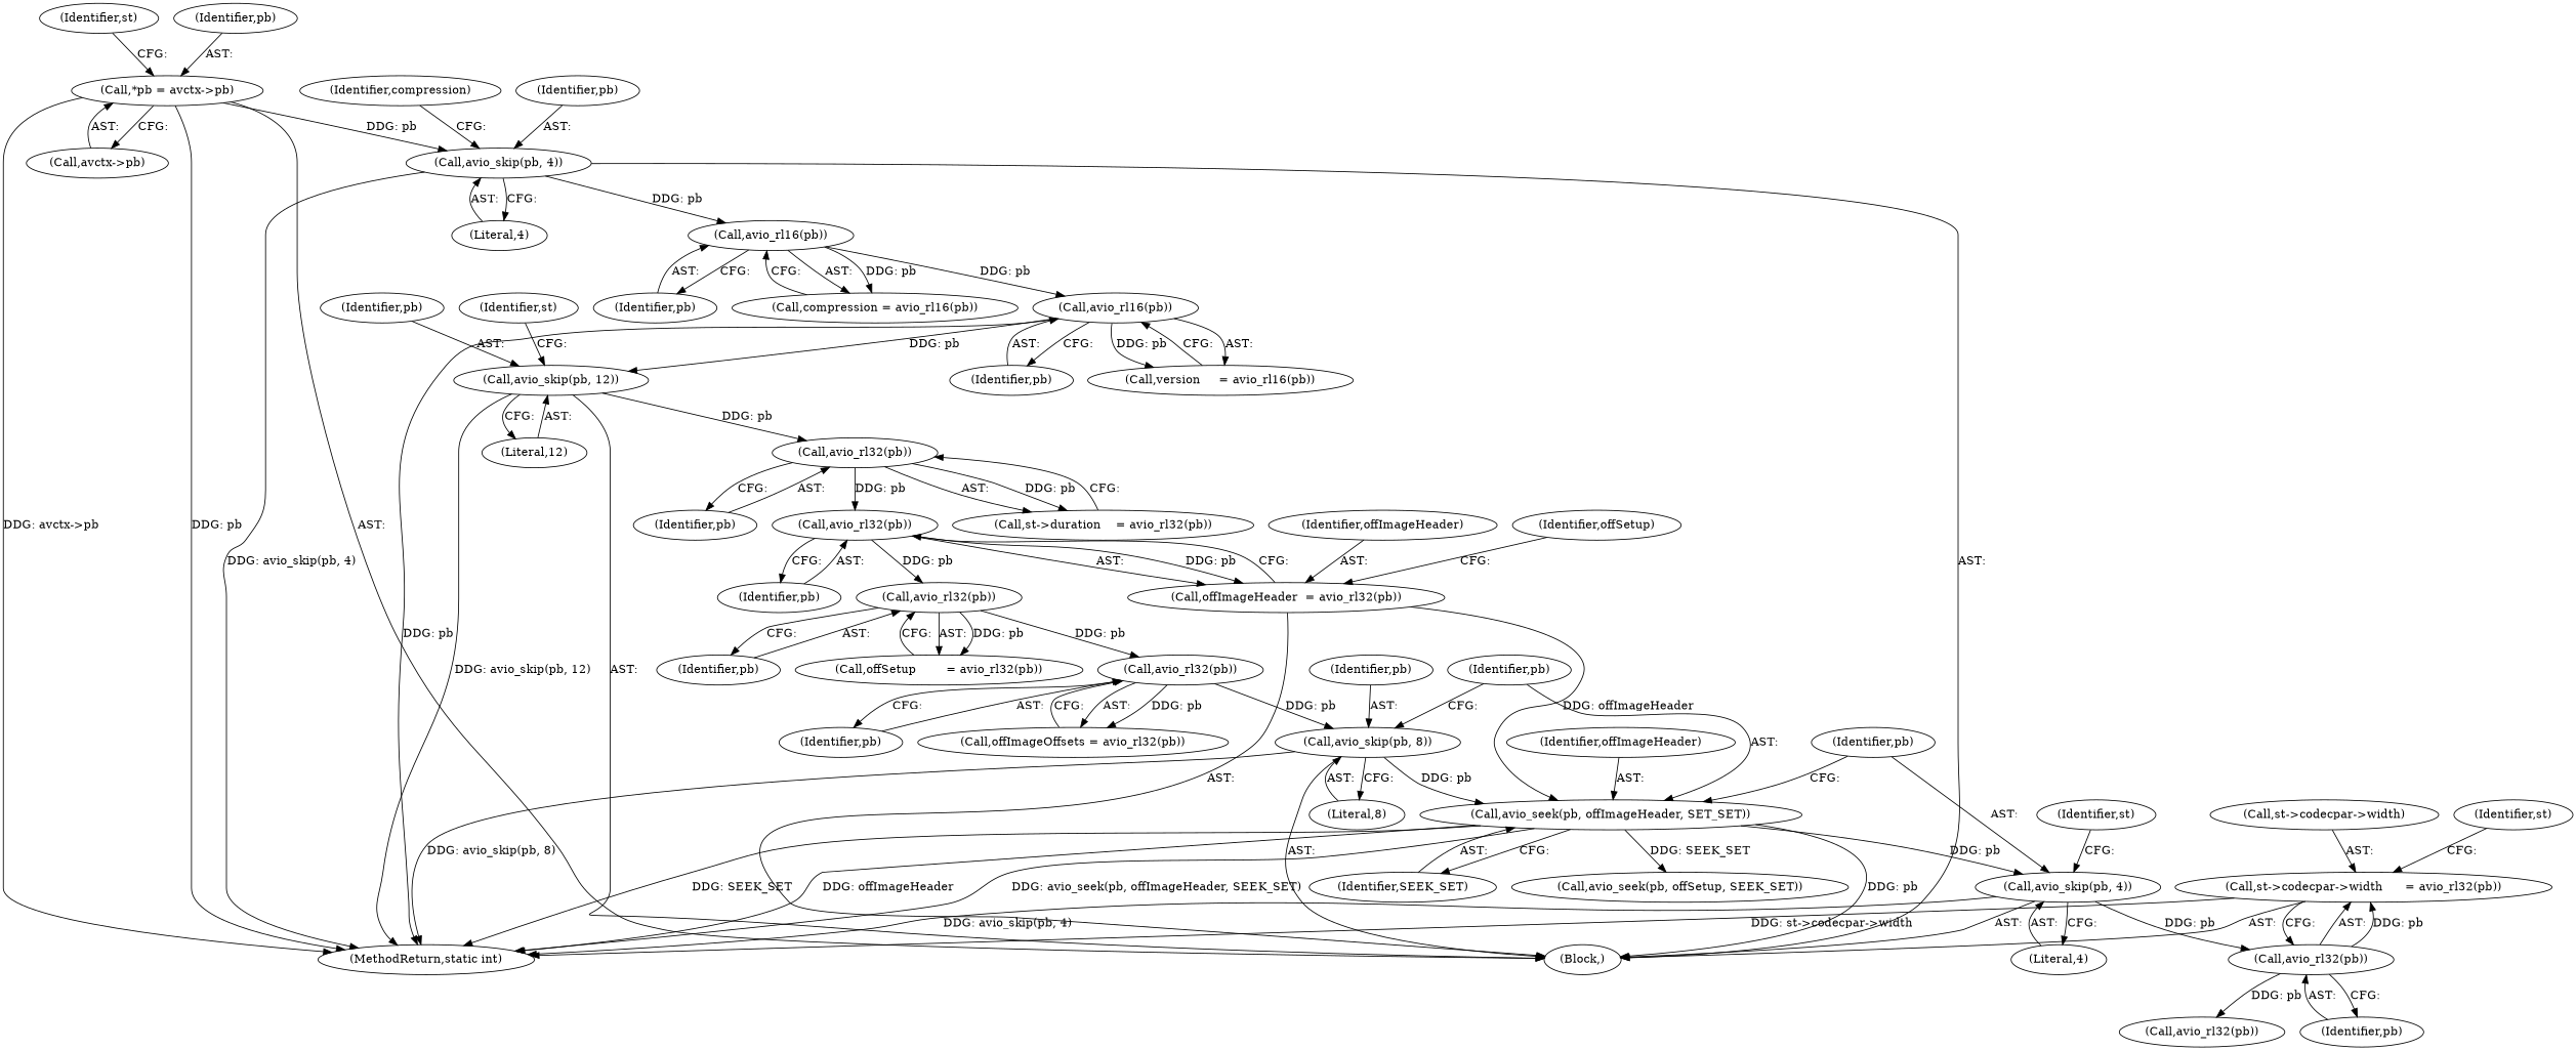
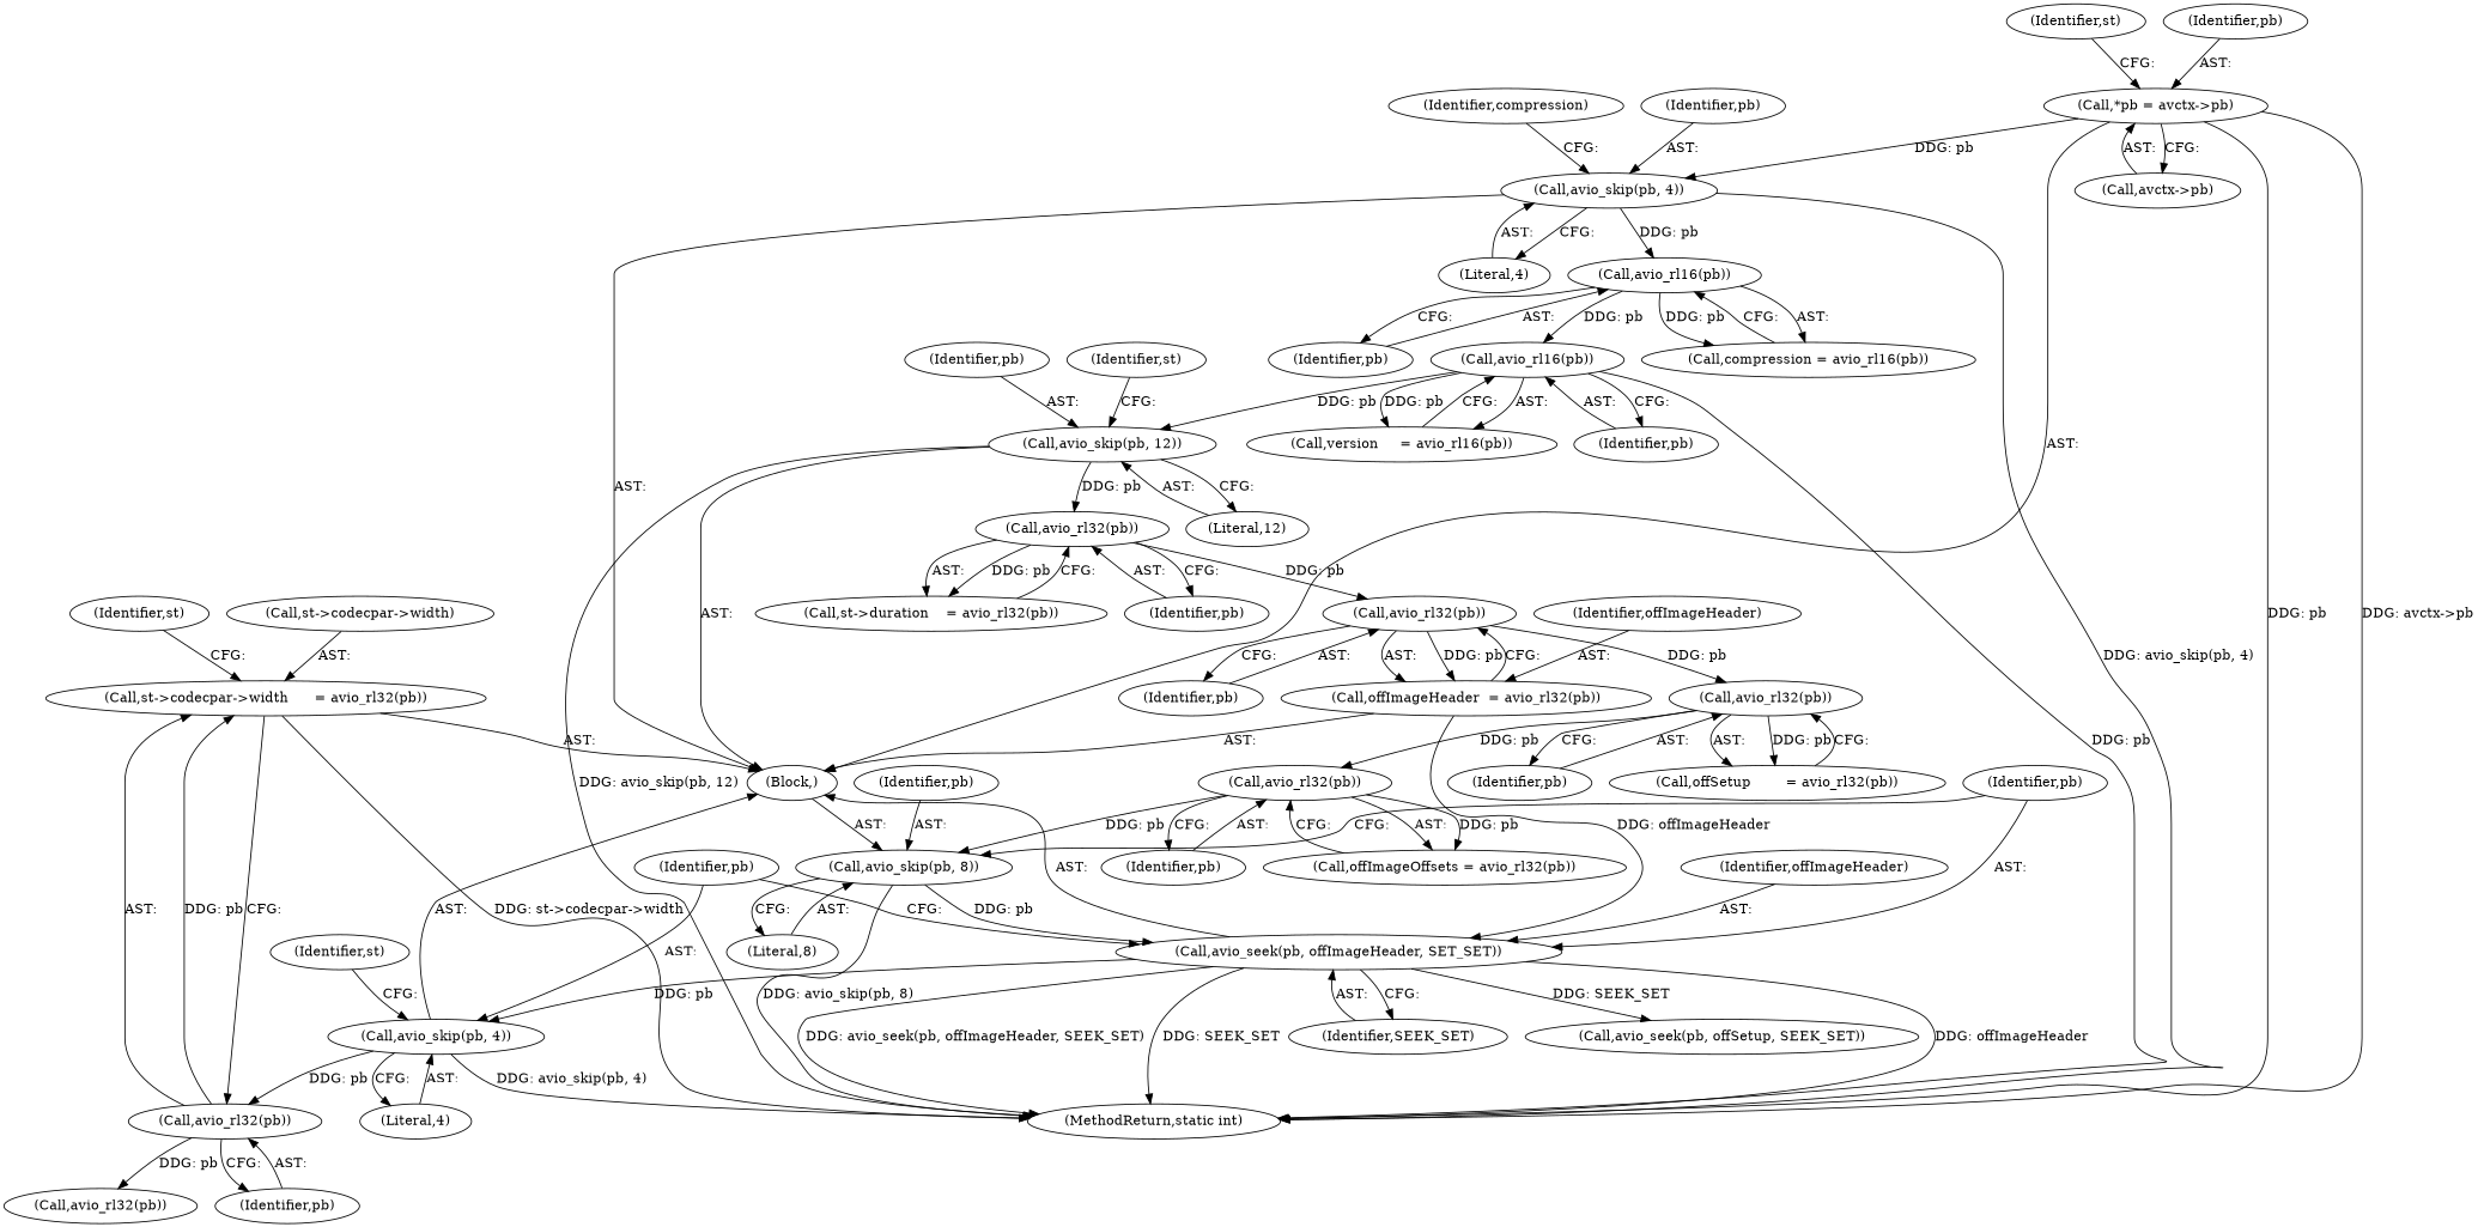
  digraph {
    n1 [label="(Call,st->codecpar->width      = avio_rl32(pb))"]
    n2 [label="(Call,avio_rl32(pb))"]
    n3 [label="(MethodReturn,static int)"]
    n4 [label="(Block,)"]
    n5 [label="(Call,avio_rl32(pb))"]
    n6 [label="(Identifier,pb)"]
    n7 [label="(Call,avio_skip(pb, 4))"]
    n8 [label="(Literal,4)"]
    n9 [label="(Call,avio_seek(pb, offImageHeader, SET_SET))"]
    n10 [label="(Identifier,SEEK_SET)"]
    n11 [label="(Call,avio_seek(pb, offSetup, SEEK_SET))"]
    n12 [label="(Call,avio_skip(pb, 8))"]
    n13 [label="(Literal,8)"]
    n14 [label="(Call,avio_rl32(pb))"]
    n15 [label="(Call,offImageOffsets = avio_rl32(pb))"]
    n16 [label="(Identifier,pb)"]
    n17 [label="(Call,avio_rl32(pb))"]
    n18 [label="(Identifier,pb)"]
    n19 [label="(Call,offSetup        = avio_rl32(pb))"]
    n20 [label="(Call,avio_rl32(pb))"]
    n21 [label="(Call,offImageHeader  = avio_rl32(pb))"]
    n22 [label="(Identifier,pb)"]
    n23 [label="(Call,avio_rl32(pb))"]
    n24 [label="(Identifier,pb)"]
    n25 [label="(Call,st->duration    = avio_rl32(pb))"]
    n26 [label="(Call,avio_skip(pb, 12))"]
    n27 [label="(Literal,12)"]
    n28 [label="(Call,avio_rl16(pb))"]
    n29 [label="(Identifier,pb)"]
    n30 [label="(Call,version     = avio_rl16(pb))"]
    n31 [label="(Call,avio_rl16(pb))"]
    n32 [label="(Identifier,pb)"]
    n33 [label="(Call,compression = avio_rl16(pb))"]
    n34 [label="(Call,avio_skip(pb, 4))"]
    n35 [label="(Literal,4)"]
    n36 [label="(Call,*pb = avctx->pb)"]
    n37 [label="(Call,avctx->pb)"]
    n38 [label="(Identifier,offImageHeader)"]
    n39 [label="(Identifier,pb)"]
    n40 [label="(Identifier,pb)"]
    n41 [label="(Identifier,pb)"]
    n42 [label="(Identifier,compression)"]
    n43 [label="(Identifier,st)"]
    n44 [label="(Identifier,st)"]
    n45 [label="(Identifier,offImageHeader)"]
    n46 [label="(Identifier,pb)"]
-   n47 [label="(Identifier,offSetup)"]
    n48 [label="(Call,st->codecpar->width)"]
    n49 [label="(Identifier,pb)"]
    n50 [label="(Identifier,st)"]
    n51 [label="(Identifier,st)"]
    n52 [label="(Identifier,pb)"]
    n1 -> n2 [label="CFG: "]
    n1 -> n3 [label="DDG: st->codecpar->width"]
    n1 -> n4 [label="AST: "]
    n2 -> n1 [label="AST: "]
    n2 -> n1 [label="DDG: pb"]
    n2 -> n5 [label="DDG: pb"]
    n2 -> n6 [label="CFG: "]
    n6 -> n2 [label="AST: "]
    n7 -> n2 [label="DDG: pb"]
    n7 -> n3 [label="DDG: avio_skip(pb, 4)"]
    n7 -> n4 [label="AST: "]
    n7 -> n8 [label="CFG: "]
    n8 -> n7 [label="AST: "]
    n9 -> n3 [label="DDG: SEEK_SET"]
    n9 -> n3 [label="DDG: offImageHeader"]
    n9 -> n3 [label="DDG: avio_seek(pb, offImageHeader, SEEK_SET)"]
-   n9 -> n4 [label="DDG: pb"]
+   n9 -> n4 [label="AST: "]
    n9 -> n7 [label="DDG: pb"]
    n9 -> n10 [label="CFG: "]
    n9 -> n11 [label="DDG: SEEK_SET"]
    n10 -> n9 [label="AST: "]
    n12 -> n3 [label="DDG: avio_skip(pb, 8)"]
-   n12 -> n4 [label="AST: "]
+   n4 -> n12 [label="AST: "]
    n12 -> n9 [label="DDG: pb"]
    n12 -> n13 [label="CFG: "]
    n13 -> n12 [label="AST: "]
    n14 -> n12 [label="DDG: pb"]
    n14 -> n15 [label="AST: "]
    n14 -> n15 [label="DDG: pb"]
    n14 -> n16 [label="CFG: "]
    n15 -> n14 [label="CFG: "]
    n16 -> n14 [label="AST: "]
    n17 -> n14 [label="DDG: pb"]
    n17 -> n18 [label="CFG: "]
    n17 -> n19 [label="AST: "]
    n17 -> n19 [label="DDG: pb"]
    n18 -> n17 [label="AST: "]
    n19 -> n17 [label="CFG: "]
    n20 -> n17 [label="DDG: pb"]
    n20 -> n21 [label="AST: "]
    n20 -> n21 [label="DDG: pb"]
    n20 -> n22 [label="CFG: "]
    n21 -> n4 [label="AST: "]
    n21 -> n9 [label="DDG: offImageHeader"]
    n21 -> n20 [label="CFG: "]
    n22 -> n20 [label="AST: "]
    n23 -> n20 [label="DDG: pb"]
    n23 -> n24 [label="CFG: "]
    n23 -> n25 [label="AST: "]
    n23 -> n25 [label="DDG: pb"]
    n24 -> n23 [label="AST: "]
    n25 -> n23 [label="CFG: "]
    n26 -> n3 [label="DDG: avio_skip(pb, 12)"]
    n26 -> n4 [label="AST: "]
    n26 -> n23 [label="DDG: pb"]
    n26 -> n27 [label="CFG: "]
    n27 -> n26 [label="AST: "]
    n28 -> n3 [label="DDG: pb"]
    n28 -> n26 [label="DDG: pb"]
    n28 -> n29 [label="CFG: "]
    n28 -> n30 [label="AST: "]
    n28 -> n30 [label="DDG: pb"]
    n29 -> n28 [label="AST: "]
    n30 -> n28 [label="CFG: "]
    n31 -> n28 [label="DDG: pb"]
    n31 -> n32 [label="CFG: "]
    n31 -> n33 [label="AST: "]
    n31 -> n33 [label="DDG: pb"]
    n32 -> n31 [label="AST: "]
    n33 -> n31 [label="CFG: "]
    n34 -> n3 [label="DDG: avio_skip(pb, 4)"]
    n34 -> n4 [label="AST: "]
    n34 -> n31 [label="DDG: pb"]
    n34 -> n35 [label="CFG: "]
    n35 -> n34 [label="AST: "]
    n36 -> n3 [label="DDG: pb"]
    n36 -> n3 [label="DDG: avctx->pb"]
    n36 -> n4 [label="AST: "]
    n36 -> n34 [label="DDG: pb"]
    n36 -> n37 [label="CFG: "]
    n37 -> n36 [label="AST: "]
    n38 -> n21 [label="AST: "]
    n39 -> n9 [label="AST: "]
    n39 -> n12 [label="CFG: "]
    n40 -> n26 [label="AST: "]
    n41 -> n7 [label="AST: "]
    n41 -> n9 [label="CFG: "]
    n42 -> n34 [label="CFG: "]
    n43 -> n7 [label="CFG: "]
    n44 -> n1 [label="CFG: "]
    n45 -> n9 [label="AST: "]
    n46 -> n34 [label="AST: "]
-   n47 -> n21 [label="CFG: "]
    n48 -> n1 [label="AST: "]
    n49 -> n12 [label="AST: "]
    n50 -> n26 [label="CFG: "]
    n51 -> n36 [label="CFG: "]
    n52 -> n36 [label="AST: "]
  }
